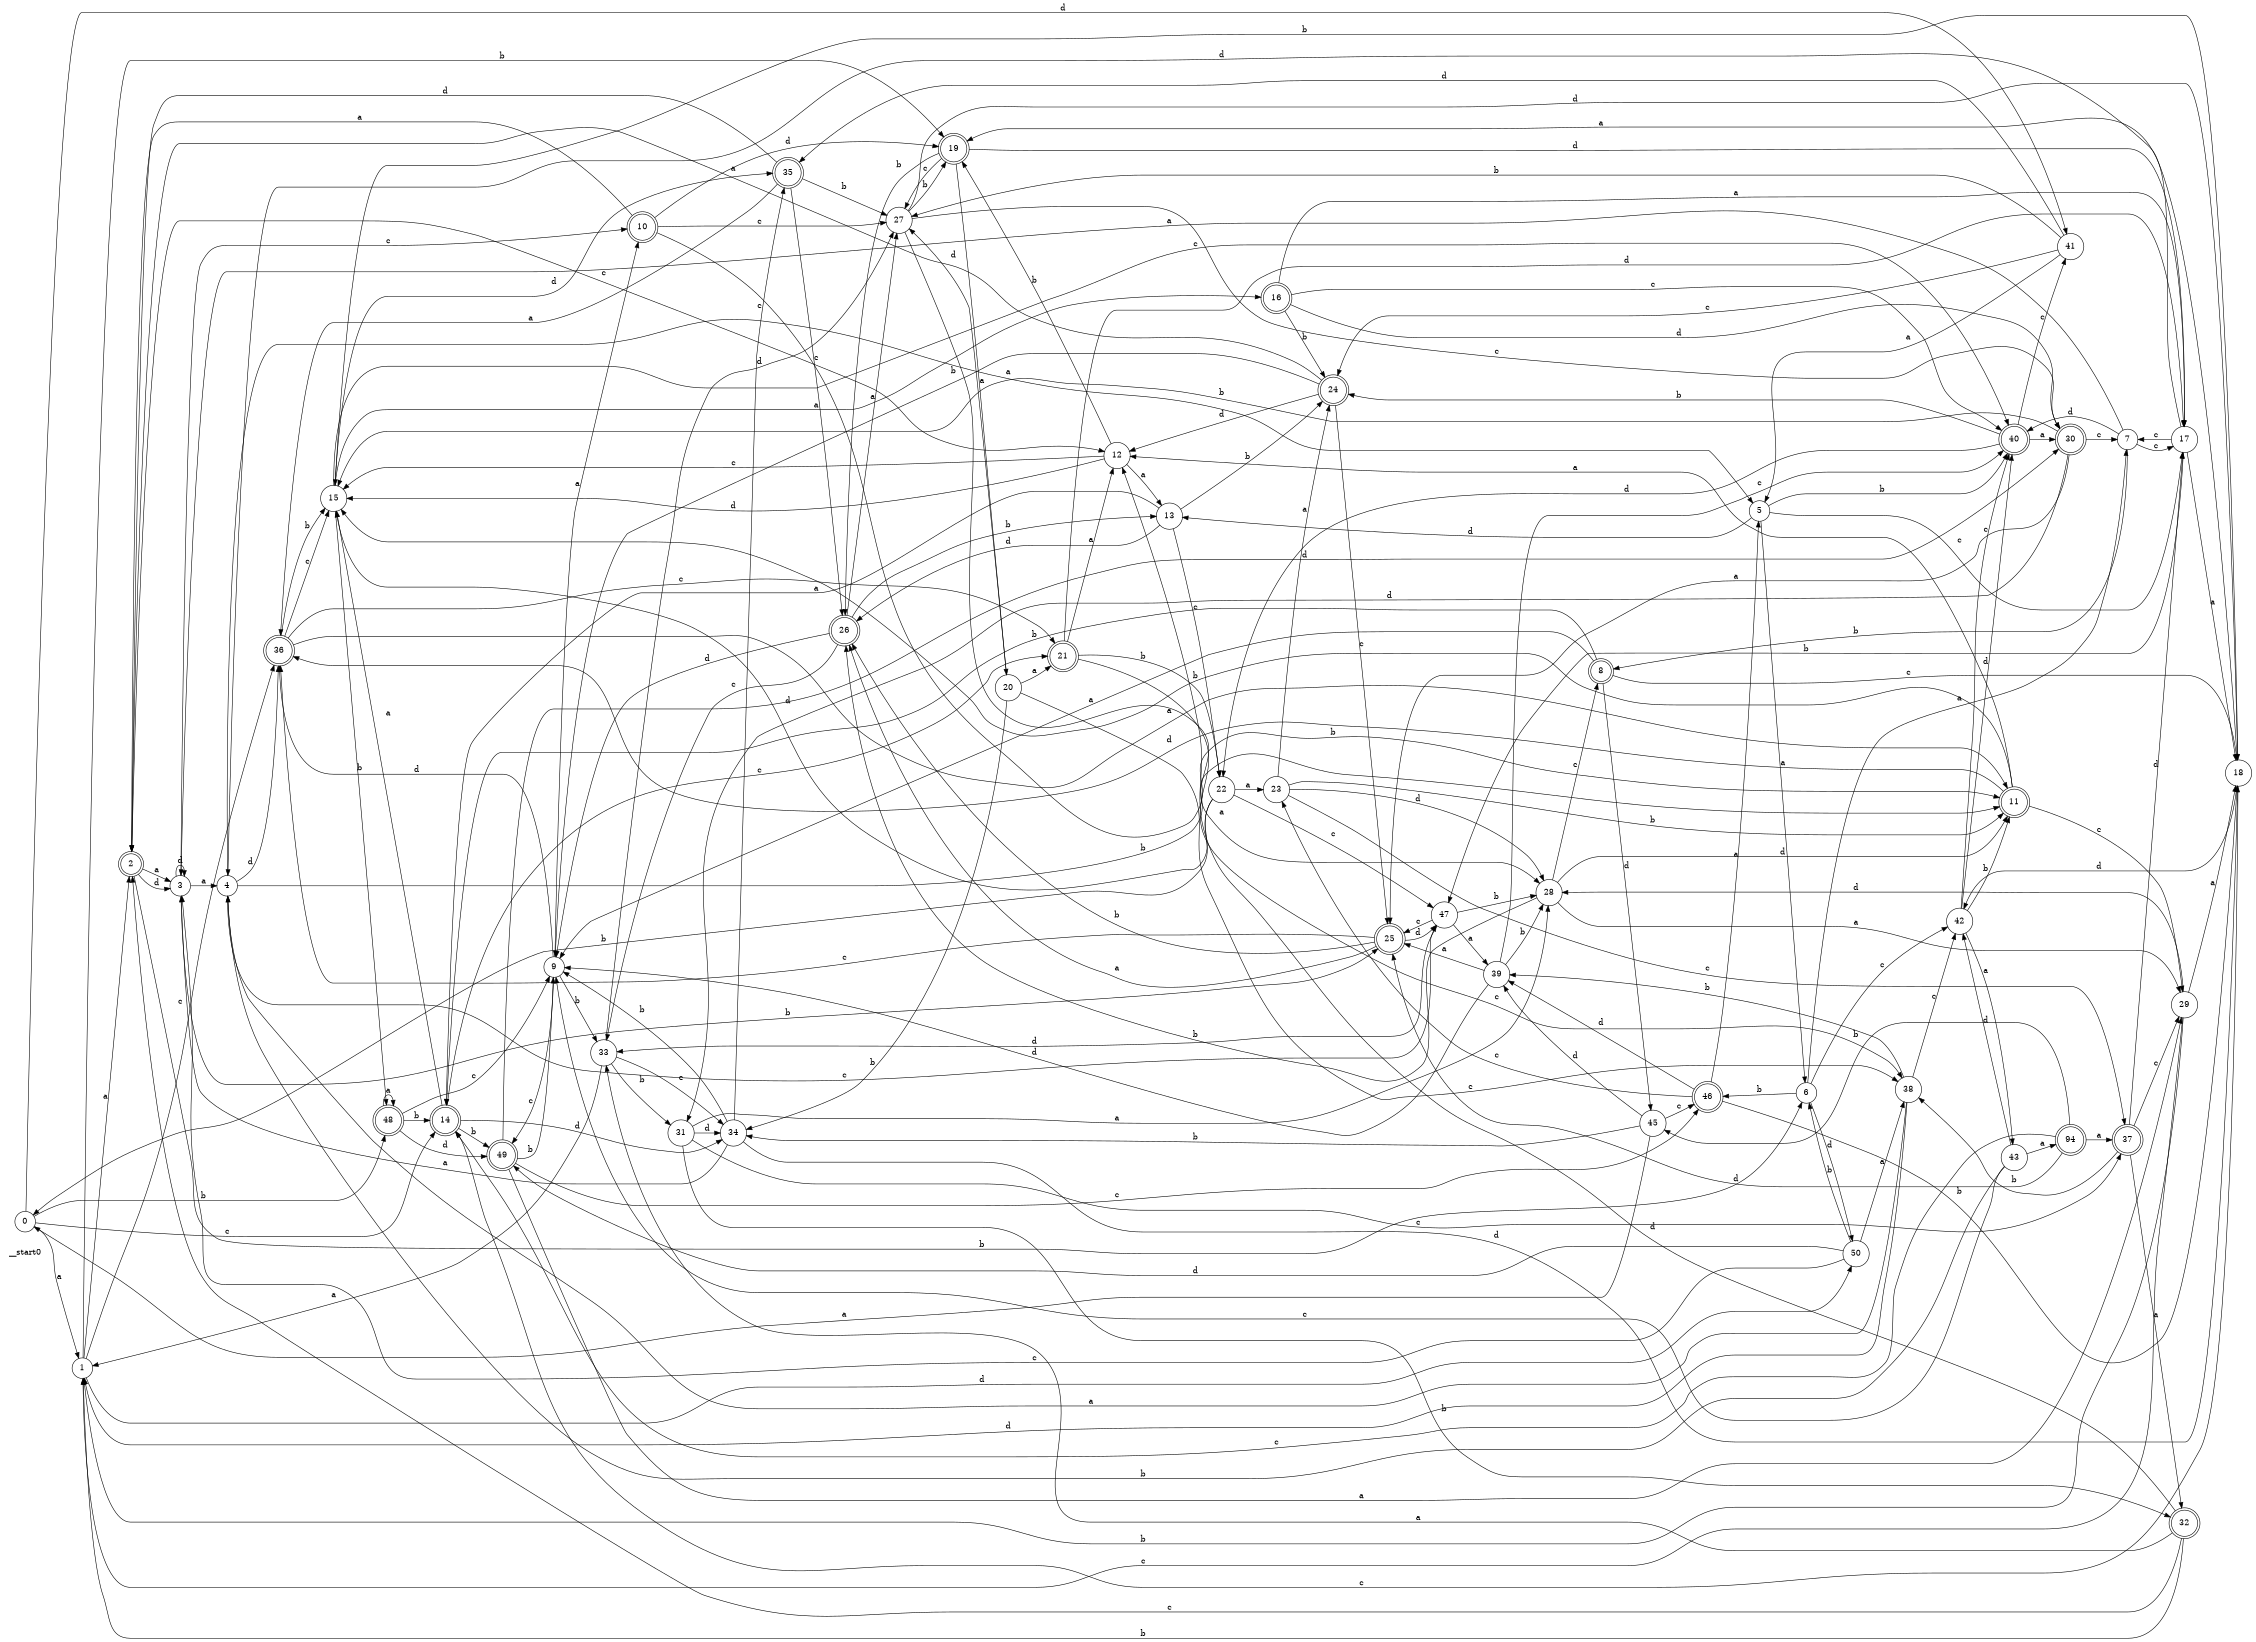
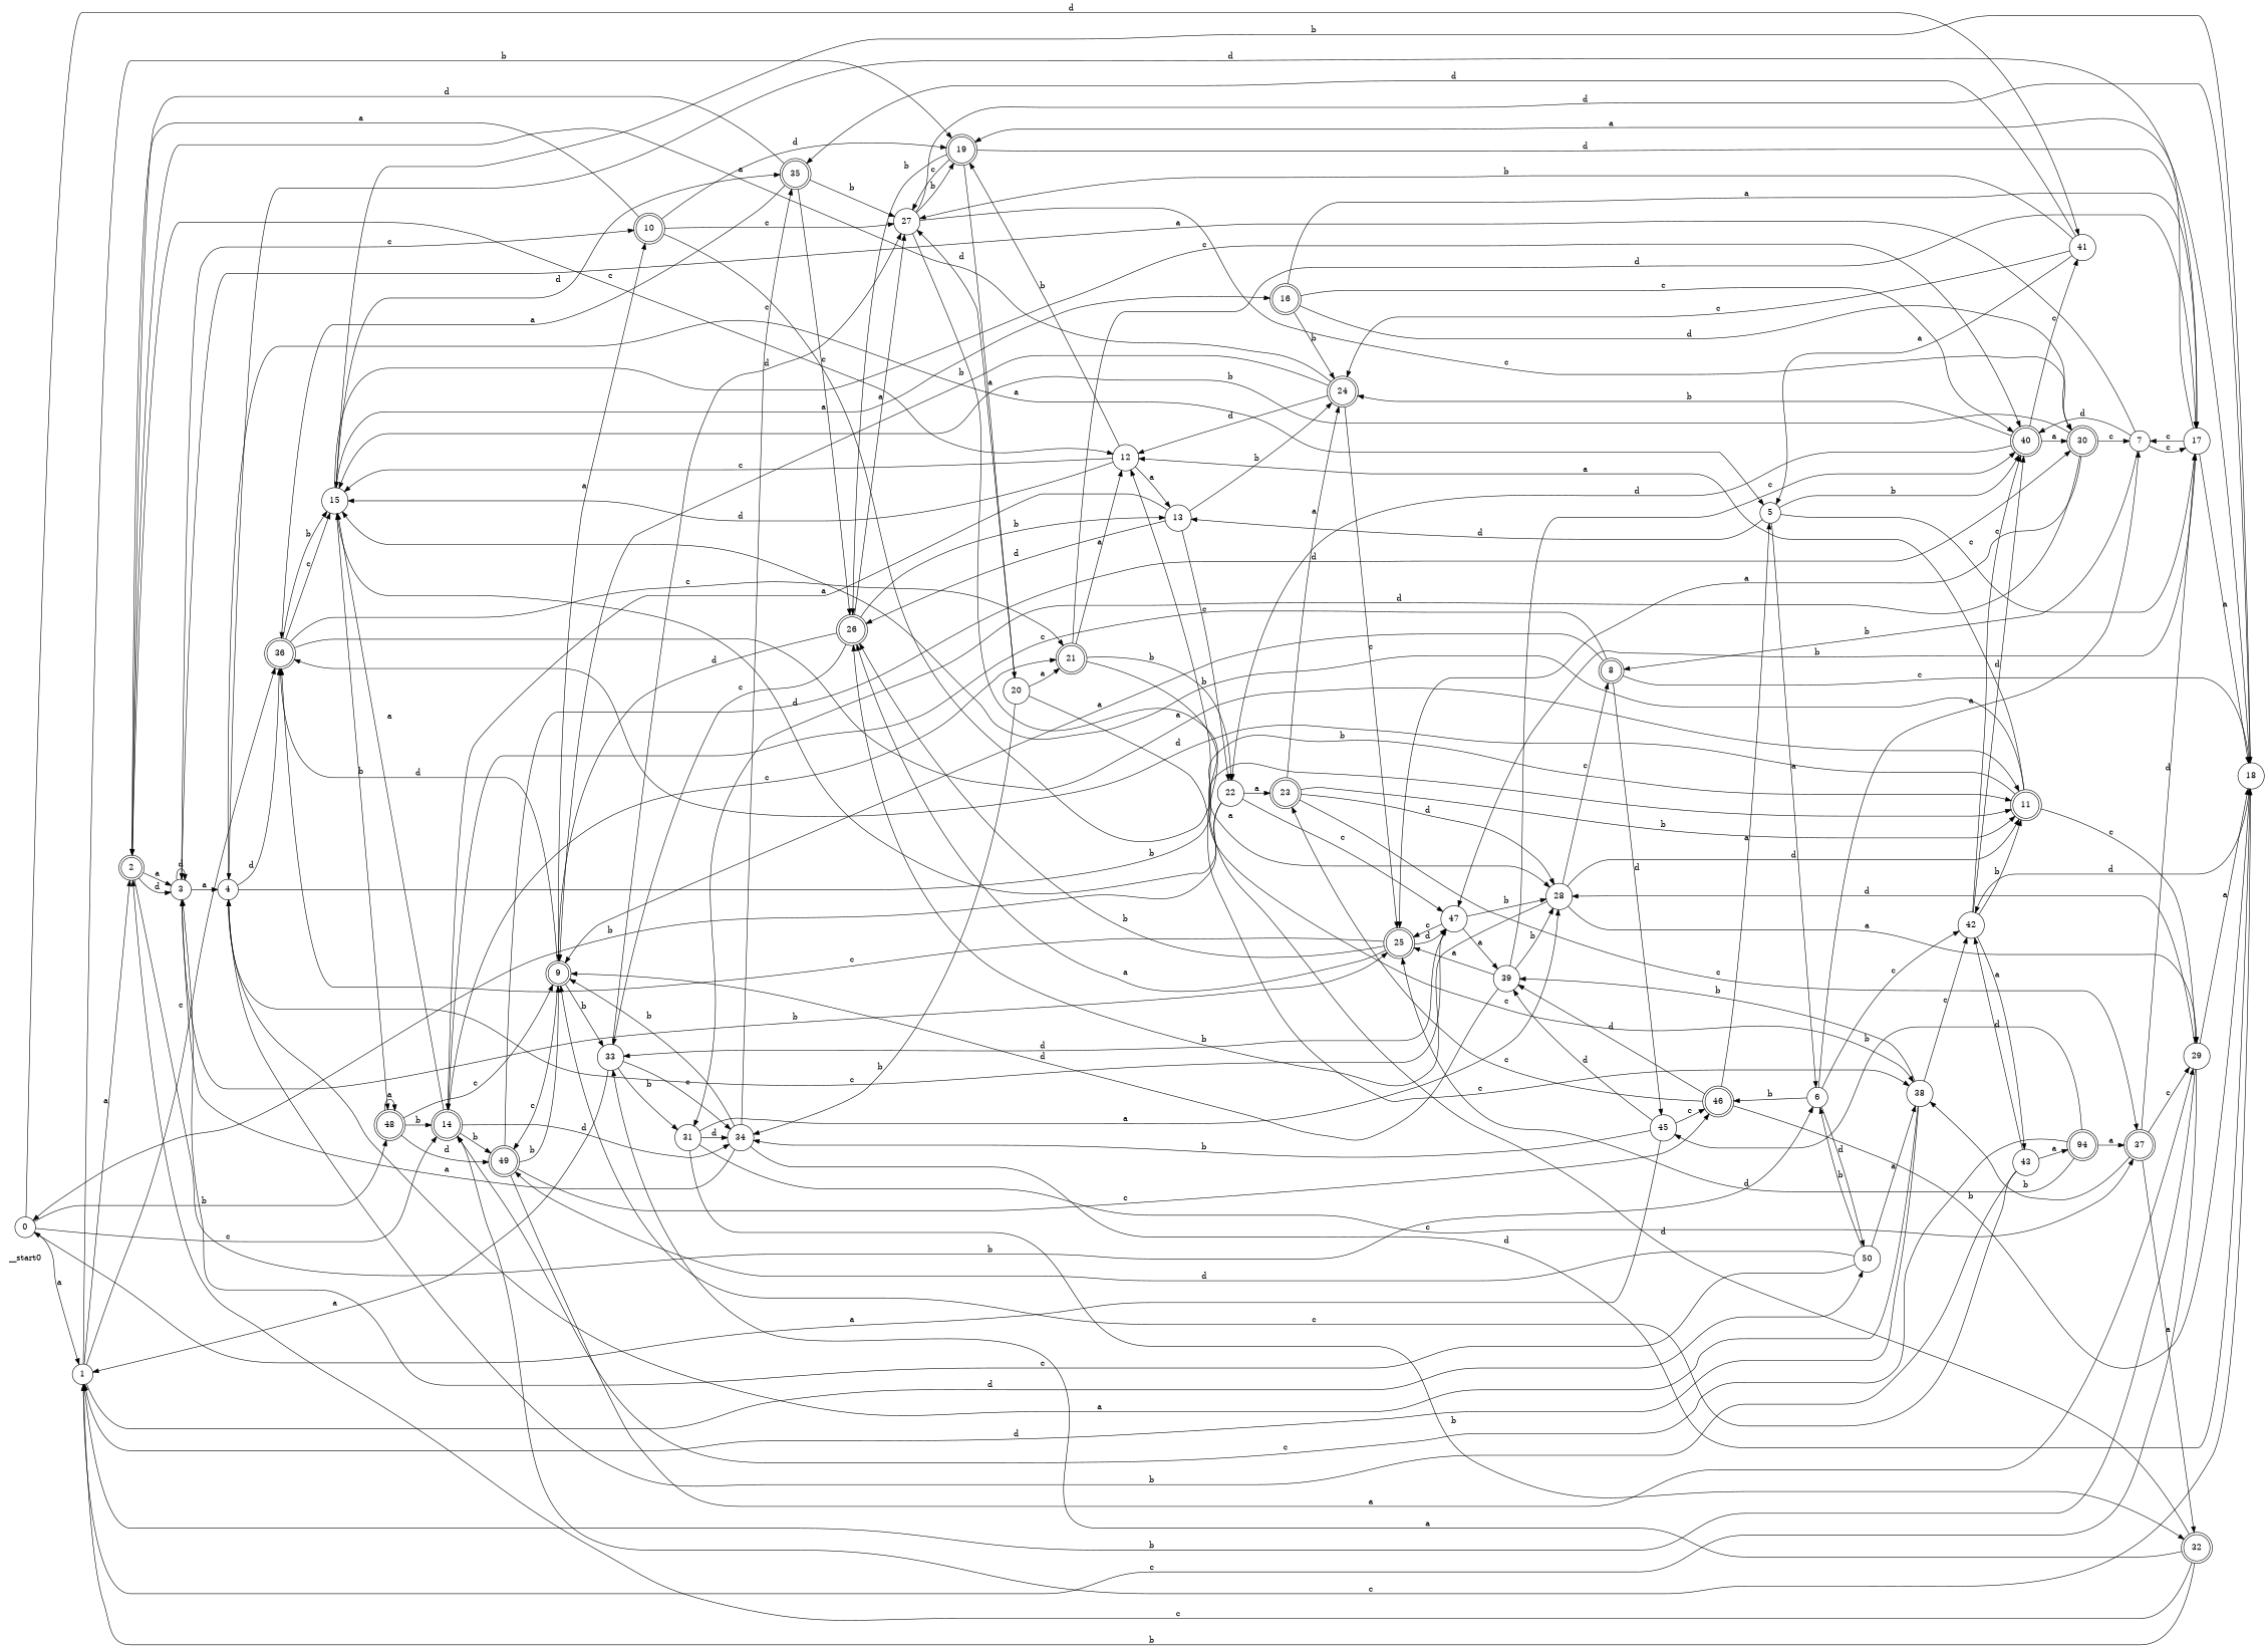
  digraph {
    rankdir=LR
    node [shape=circle color=black fillcolor=white style=filled]
    __start0 [shape=none color="" fillcolor="" style=""]
    n2 [label=0]
    n3 [label=1]
    n4 [label=14 shape=doublecircle style="rounded,filled"]
    n5 [label=41]
    n6 [label=48 shape=doublecircle style="rounded,filled"]
    n7 [label=2 shape=doublecircle style="rounded,filled"]
    n8 [label=19 shape=doublecircle style="rounded,filled"]
    n9 [label=36 shape=doublecircle style="rounded,filled"]
    n10 [label=50]
    n11 [label=49 shape=doublecircle style="rounded,filled"]
    n12 [label=15]
    n13 [label=21 shape=doublecircle style="rounded,filled"]
    n14 [label=34]
    n15 [label=5]
    n16 [label=27]
    n17 [label=24 shape=doublecircle style="rounded,filled"]
    n18 [label=35 shape=doublecircle style="rounded,filled"]
-   n19 [label=9]
+   n19 [label=9 shape=doublecircle]
    n20 [label=3]
    n21 [label=6]
    n22 [label=12]
    n23 [label=17]
    n24 [label=26 shape=doublecircle]
    n25 [label=20]
    n26 [label=11 shape=doublecircle style="rounded,filled"]
    n27 [label=38]
    n28 [label=4]
    n29 [label=10 shape=doublecircle style="rounded,filled"]
    n30 [label=25 shape=doublecircle style="rounded,filled"]
    n31 [label=7]
    n32 [label=42]
    n33 [label=46 shape=doublecircle style="rounded,filled"]
    n34 [label=13]
    n35 [label=47]
    n36 [label=40 shape=doublecircle style="rounded,filled"]
    n37 [label=29]
    n38 [label=33]
    n39 [label=28]
    n40 [label=39]
    n41 [label=22]
    n42 [label=18]
    n43 [label=30 shape=doublecircle style="rounded,filled"]
    n44 [label=8 shape=doublecircle style="rounded,filled"]
    n45 [label=43]
-   n46 [label=23 style="rounded,filled"]
+   n46 [label=23 shape=doublecircle style="rounded,filled"]
    n47 [label=45]
    n48 [label=31]
    n49 [label=16 shape=doublecircle style="rounded,filled"]
    n50 [label=37 shape=doublecircle style="rounded,filled"]
    n51 [label=32 shape=doublecircle style="rounded,filled"]
    n52 [label=94 shape=doublecircle style="rounded,filled"]
    n2 -> n3 [label=a]
    n2 -> n4 [label=c]
    n2 -> n5 [label=d]
    n2 -> n6 [label=b]
    n3 -> n7 [label=a]
    n3 -> n8 [label=b]
    n3 -> n9 [label=c]
    n3 -> n10 [label=d]
    n4 -> n11 [label=b]
    n4 -> n12 [label=a]
    n4 -> n13 [label=c]
    n4 -> n14 [label=d]
    n5 -> n15 [label=a]
    n5 -> n16 [label=b]
    n5 -> n17 [label=c]
    n5 -> n18 [label=d]
    n6 -> n4 [label=b]
    n6 -> n6 [label=a]
    n6 -> n11 [label=d]
    n6 -> n19 [label=c]
    n7 -> n20 [label=a]
    n7 -> n20 [label=d]
    n7 -> n21 [label=b]
    n7 -> n22 [label=c]
    n8 -> n16 [label=c]
    n8 -> n23 [label=d]
    n8 -> n24 [label=b]
    n8 -> n25 [label=a]
    n9 -> n12 [label=b]
    n9 -> n12 [label=c]
    n9 -> n13 [label=c]
    n9 -> n26 [label=a]
    n10 -> n11 [label=d]
    n10 -> n20 [label=c]
    n10 -> n21 [label=b]
    n10 -> n27 [label=a]
    n11 -> n19 [label=b]
    n11 -> n33 [label=c]
    n11 -> n37 [label=a]
    n11 -> n43 [label=d]
    n12 -> n6 [label=b]
    n12 -> n18 [label=d]
    n12 -> n36 [label=c]
    n12 -> n49 [label=a]
    n13 -> n22 [label=a]
    n13 -> n23 [label=d]
    n13 -> n27 [label=c]
    n13 -> n41 [label=b]
    n14 -> n18 [label=c]
    n14 -> n19 [label=b]
    n14 -> n20 [label=a]
    n14 -> n42 [label=d]
    n15 -> n21 [label=a]
    n15 -> n23 [label=c]
    n15 -> n34 [label=d]
    n15 -> n36 [label=b]
    n16 -> n8 [label=b]
    n16 -> n39 [label=a]
    n16 -> n42 [label=d]
    n16 -> n43 [label=c]
    n17 -> n7 [label=a]
    n17 -> n19 [label=b]
    n17 -> n22 [label=d]
    n17 -> n30 [label=c]
    n18 -> n7 [label=d]
    n18 -> n9 [label=a]
    n18 -> n16 [label=b]
    n18 -> n24 [label=c]
    n19 -> n9 [label=d]
    n19 -> n11 [label=c]
    n19 -> n29 [label=a]
    n19 -> n38 [label=b]
    n20 -> n20 [label=d]
    n20 -> n28 [label=a]
    n20 -> n29 [label=c]
    n20 -> n30 [label=b]
    n21 -> n10 [label=d]
    n21 -> n31 [label=a]
    n21 -> n32 [label=c]
    n21 -> n33 [label=b]
    n22 -> n8 [label=b]
    n22 -> n12 [label=c]
    n22 -> n12 [label=d]
    n22 -> n34 [label=a]
    n23 -> n28 [label=d]
    n23 -> n31 [label=c]
    n23 -> n35 [label=b]
    n23 -> n42 [label=a]
    n24 -> n16 [label=a]
    n24 -> n19 [label=d]
    n24 -> n34 [label=b]
    n24 -> n38 [label=c]
    n25 -> n13 [label=a]
    n25 -> n14 [label=b]
    n25 -> n16 [label=d]
    n25 -> n27 [label=c]
    n26 -> n9 [label=d]
    n26 -> n12 [label=b]
    n26 -> n22 [label=a]
    n26 -> n37 [label=c]
    n27 -> n3 [label=d]
    n27 -> n28 [label=a]
    n27 -> n32 [label=c]
    n27 -> n40 [label=b]
    n28 -> n9 [label=d]
    n28 -> n15 [label=a]
    n28 -> n26 [label=b]
    n28 -> n35 [label=c]
    n29 -> n7 [label=a]
    n29 -> n8 [label=d]
    n29 -> n16 [label=c]
    n29 -> n26 [label=b]
    n30 -> n9 [label=c]
    n30 -> n24 [label=a]
    n30 -> n24 [label=b]
    n30 -> n35 [label=d]
    n31 -> n20 [label=a]
    n31 -> n23 [label=c]
    n31 -> n36 [label=d]
    n31 -> n44 [label=b]
    n32 -> n26 [label=b]
    n32 -> n36 [label=c]
    n32 -> n36 [label=d]
    n32 -> n45 [label=a]
    n33 -> n15 [label=a]
    n33 -> n40 [label=d]
    n33 -> n42 [label=b]
    n33 -> n46 [label=c]
    n34 -> n4 [label=a]
    n34 -> n17 [label=b]
    n34 -> n24 [label=d]
    n34 -> n41 [label=c]
    n35 -> n30 [label=c]
    n35 -> n38 [label=d]
    n35 -> n39 [label=b]
    n35 -> n40 [label=a]
    n36 -> n5 [label=c]
    n36 -> n17 [label=b]
    n36 -> n41 [label=d]
    n36 -> n43 [label=a]
    n37 -> n3 [label=b]
    n37 -> n3 [label=c]
    n37 -> n39 [label=d]
    n37 -> n42 [label=a]
    n38 -> n3 [label=a]
    n38 -> n14 [label=c]
    n38 -> n16 [label=d]
    n38 -> n48 [label=b]
    n39 -> n24 [label=b]
    n39 -> n26 [label=d]
    n39 -> n37 [label=a]
    n39 -> n44 [label=c]
    n40 -> n19 [label=d]
    n40 -> n30 [label=a]
    n40 -> n36 [label=c]
    n40 -> n39 [label=b]
    n41 -> n2 [label=b]
    n41 -> n12 [label=d]
    n41 -> n35 [label=c]
    n41 -> n46 [label=a]
    n42 -> n4 [label=c]
    n42 -> n8 [label=a]
    n42 -> n12 [label=b]
    n42 -> n32 [label=d]
    n43 -> n12 [label=b]
    n43 -> n30 [label=a]
    n43 -> n31 [label=c]
    n43 -> n48 [label=d]
-   n44 -> n4 [label=b]
+   n44 -> n4 [label=c]
    n44 -> n19 [label=a]
    n44 -> n42 [label=c]
    n44 -> n47 [label=d]
    n45 -> n19 [label=c]
    n45 -> n28 [label=b]
    n45 -> n32 [label=d]
    n45 -> n52 [label=a]
    n46 -> n17 [label=a]
    n46 -> n26 [label=b]
    n46 -> n39 [label=d]
    n46 -> n50 [label=c]
    n47 -> n2 [label=a]
    n47 -> n14 [label=b]
    n47 -> n33 [label=c]
    n47 -> n40 [label=d]
    n48 -> n14 [label=d]
    n48 -> n39 [label=a]
    n48 -> n50 [label=c]
    n48 -> n51 [label=b]
    n49 -> n17 [label=b]
    n49 -> n23 [label=a]
    n49 -> n36 [label=c]
    n49 -> n43 [label=d]
    n50 -> n23 [label=d]
    n50 -> n27 [label=b]
    n50 -> n37 [label=c]
    n50 -> n51 [label=a]
    n51 -> n3 [label=b]
    n51 -> n7 [label=c]
    n51 -> n22 [label=d]
    n51 -> n38 [label=a]
    n52 -> n4 [label=c]
    n52 -> n30 [label=d]
    n52 -> n47 [label=b]
    n52 -> n50 [label=a]
  }
